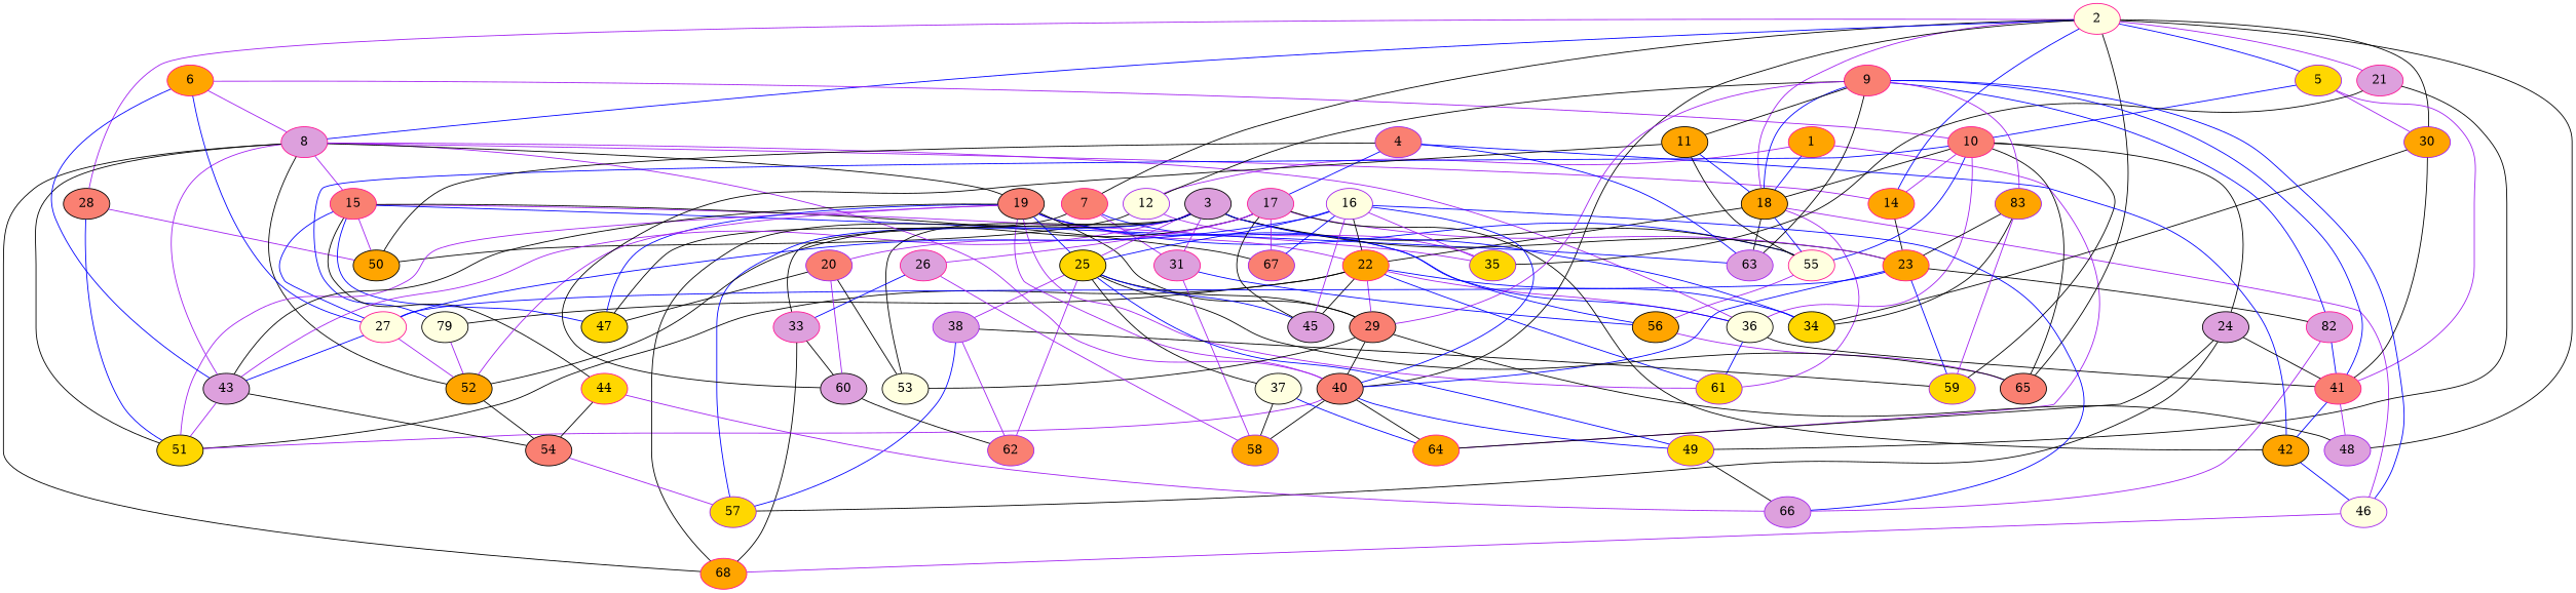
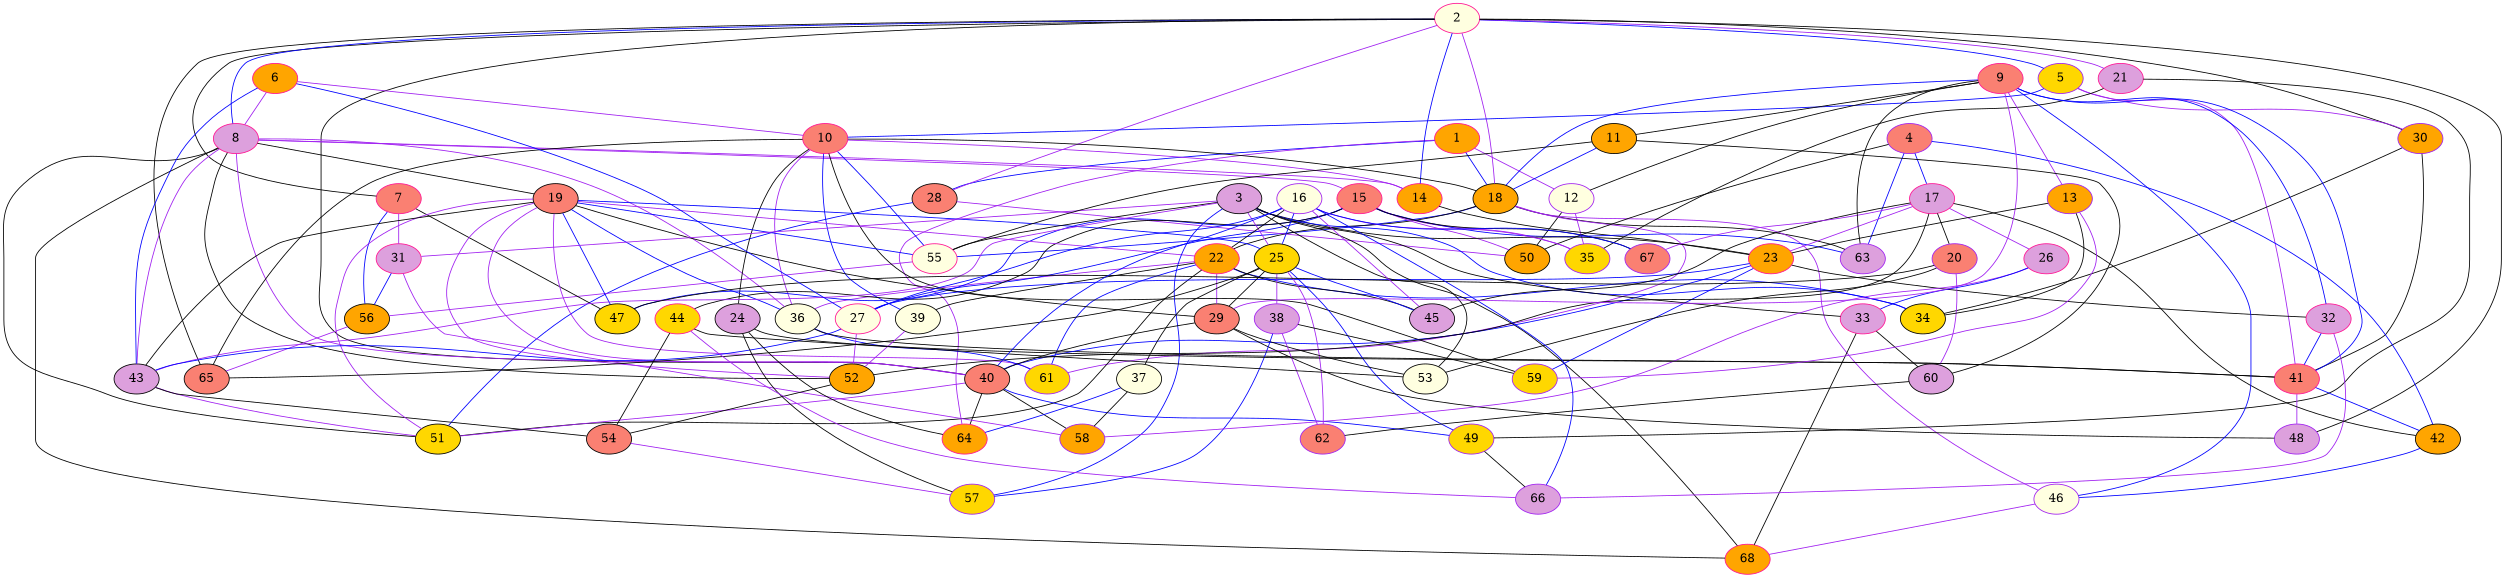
  graph {
    node [color=black fillcolor=orange style=filled]
    edge [color=black weight=1.0]
    1 [color=deeppink]
    12 [color=purple fillcolor=lightyellow]
    18
    28 [fillcolor=salmon]
    64 [color=deeppink]
    50
    35 [color=purple fillcolor=gold]
    55 [color=deeppink fillcolor=lightyellow]
    63 [color=purple fillcolor=plum]
    46 [color=purple fillcolor=lightyellow]
    22 [color=deeppink]
    61 [color=purple fillcolor=gold]
    51 [fillcolor=gold]
    2 [color=deeppink fillcolor=lightyellow]
    5 [color=purple fillcolor=gold]
    7 [color=deeppink fillcolor=salmon]
    8 [color=deeppink fillcolor=plum]
    14 [color=deeppink]
    21 [color=deeppink fillcolor=plum]
    30 [color=purple]
    40 [fillcolor=salmon]
    48 [color=purple fillcolor=plum]
    65 [fillcolor=salmon]
    10 [color=deeppink fillcolor=salmon]
    41 [color=deeppink fillcolor=salmon]
    31 [color=deeppink fillcolor=plum]
    47 [fillcolor=gold]
    56
    43 [fillcolor=plum]
    68 [color=deeppink]
    15 [color=deeppink fillcolor=salmon]
    19 [fillcolor=salmon]
    36 [fillcolor=lightyellow]
    52
    23 [color=deeppink]
    49 [color=purple fillcolor=gold]
    34 [fillcolor=gold]
    58 [color=purple]
    3 [fillcolor=plum]
    25 [fillcolor=gold]
    33 [color=deeppink fillcolor=plum]
    53 [fillcolor=lightyellow]
    57 [color=purple fillcolor=gold]
    27 [color=deeppink fillcolor=lightyellow]
-   32 [color=deeppink fillcolor=plum label=82]
+   32 [color=deeppink fillcolor=plum]
    59 [color=purple fillcolor=gold]
    29 [fillcolor=salmon]
    45 [fillcolor=plum]
    37 [fillcolor=lightyellow]
    38 [color=purple fillcolor=plum]
    62 [color=purple fillcolor=salmon]
    60 [fillcolor=plum]
    54 [fillcolor=salmon]
    4 [color=purple fillcolor=salmon]
    17 [color=deeppink fillcolor=plum]
    42
    67 [color=purple fillcolor=salmon]
    20 [color=purple fillcolor=salmon]
    26 [color=deeppink fillcolor=plum]
    24 [fillcolor=plum]
-   39 [fillcolor=lightyellow label=79]
+   39 [fillcolor=lightyellow]
    6 [color=deeppink]
    44 [color=deeppink fillcolor=gold]
    9 [color=deeppink fillcolor=salmon]
    11
-   13 [color=purple label=83]
+   13 [color=purple]
    66 [color=purple fillcolor=plum]
    16 [color=purple fillcolor=lightyellow]
    1 -- 12 [color=purple]
    1 -- 18 [color=blue]
+   1 -- 28 [color=blue]
    1 -- 64 [color=purple]
    12 -- 50
    12 -- 35 [color=purple]
    18 -- 55 [color=blue]
    18 -- 63
    18 -- 46 [color=purple]
    18 -- 22 [weight=2.0]
    18 -- 61 [color=purple]
    28 -- 50 [color=purple]
    28 -- 51 [color=blue]
    55 -- 56 [color=purple]
    46 -- 68 [color=purple]
    22 -- 61 [color=blue]
    22 -- 51
    22 -- 36 [color=purple]
    22 -- 34 [color=blue]
    22 -- 29 [color=purple weight=2.0]
    22 -- 45
    22 -- 39
    2 -- 18 [color=purple]
    2 -- 28 [color=purple]
    2 -- 5 [color=blue]
    2 -- 7
    2 -- 8 [color=blue]
    2 -- 14 [color=blue]
    2 -- 21 [color=purple weight=2.0]
    2 -- 30
    2 -- 40
    2 -- 48
    2 -- 65
    5 -- 30 [color=purple]
    5 -- 10 [color=blue]
    5 -- 41 [color=purple]
    7 -- 31 [color=purple]
    7 -- 47
    7 -- 56 [color=blue]
    8 -- 51
    8 -- 14 [color=purple]
    8 -- 40 [color=purple]
    8 -- 43 [color=purple weight=2.0]
    8 -- 68
    8 -- 15 [color=purple]
    8 -- 19
    8 -- 36 [color=purple]
    8 -- 52
    14 -- 23
    21 -- 35
    21 -- 49
    30 -- 41
    30 -- 34
    40 -- 64
    40 -- 51 [color=purple]
    40 -- 49 [color=blue]
    40 -- 58
    10 -- 18 [weight=2.0]
    10 -- 55 [color=blue]
    10 -- 14 [color=purple]
    10 -- 65
    10 -- 36 [color=purple]
    10 -- 59
    10 -- 24
    10 -- 39 [color=blue weight=2.0]
    41 -- 48 [color=purple]
    41 -- 42 [color=blue]
    31 -- 56 [color=blue]
    31 -- 58 [color=purple]
    56 -- 65 [color=purple]
    43 -- 51 [color=purple]
    43 -- 54
    15 -- 50 [color=purple]
    15 -- 35 [color=purple]
    15 -- 63 [color=blue]
    15 -- 47 [color=blue]
    15 -- 27 [color=blue]
    15 -- 67
    15 -- 44
    19 -- 55 [color=blue]
    19 -- 22 [color=purple]
    19 -- 61 [color=purple]
    19 -- 51 [color=purple]
    19 -- 40 [color=purple]
    19 -- 47 [color=blue]
    19 -- 43
    19 -- 36 [color=blue]
    19 -- 52 [color=purple]
    19 -- 25 [color=blue]
    19 -- 29
    36 -- 61 [color=blue]
    36 -- 41
    52 -- 54
    23 -- 40 [color=blue]
    23 -- 27 [color=blue weight=3.0]
    23 -- 32
    23 -- 59 [color=blue]
    49 -- 66
    3 -- 55
    3 -- 31 [color=purple]
    3 -- 43 [color=purple]
    3 -- 68
    3 -- 23
    3 -- 34 [color=blue]
    3 -- 25 [color=purple]
    3 -- 33
    3 -- 53
    3 -- 57 [color=blue]
    25 -- 65
    25 -- 49 [color=blue]
    25 -- 29
    25 -- 45 [color=blue]
    25 -- 37 [weight=2.0]
    25 -- 38 [color=purple]
    25 -- 62 [color=purple weight=2.0]
    33 -- 68
    33 -- 60
    27 -- 43 [color=blue]
    27 -- 52 [color=purple]
    32 -- 41 [color=blue weight=2.0]
    32 -- 66 [color=purple]
    29 -- 40
    29 -- 48 [weight=2.0]
    29 -- 53
    37 -- 64 [color=blue]
    37 -- 58
    38 -- 57 [color=blue]
    38 -- 59
    38 -- 62 [color=purple]
    60 -- 62
    54 -- 57 [color=purple]
    4 -- 50
    4 -- 63 [color=blue]
    4 -- 17 [color=blue]
    4 -- 42 [color=blue]
    17 -- 52
    17 -- 23 [color=purple]
    17 -- 45
    17 -- 42
    17 -- 67 [color=purple weight=2.0]
-   17 -- 20 [color=purple]
+   17 -- 20
    17 -- 26 [color=purple weight=2.0]
    42 -- 46 [color=blue]
    20 -- 47
    20 -- 53
    20 -- 60 [color=purple]
    26 -- 58 [color=purple]
    26 -- 33 [color=blue]
    24 -- 64
    24 -- 41
    24 -- 57
    39 -- 52 [color=purple]
    6 -- 8 [color=purple]
    6 -- 10 [color=purple]
    6 -- 43 [color=blue]
    6 -- 27 [color=blue]
+   44 -- 53
    44 -- 54
    44 -- 66 [color=purple]
    9 -- 12
    9 -- 18 [color=blue]
    9 -- 63
    9 -- 46 [color=blue]
    9 -- 41 [color=blue weight=2.0]
    9 -- 32 [color=blue weight=2.0]
    9 -- 29 [color=purple weight=2.0]
    9 -- 11
    9 -- 13 [color=purple]
    11 -- 18 [color=blue]
    11 -- 55
    11 -- 60
    13 -- 23
    13 -- 34
    13 -- 59 [color=purple]
    16 -- 35 [color=purple]
    16 -- 22
    16 -- 40 [color=blue]
    16 -- 25 [color=blue]
    16 -- 27 [color=blue]
    16 -- 45 [color=purple]
    16 -- 67 [color=blue]
    16 -- 66 [color=blue]
  }
